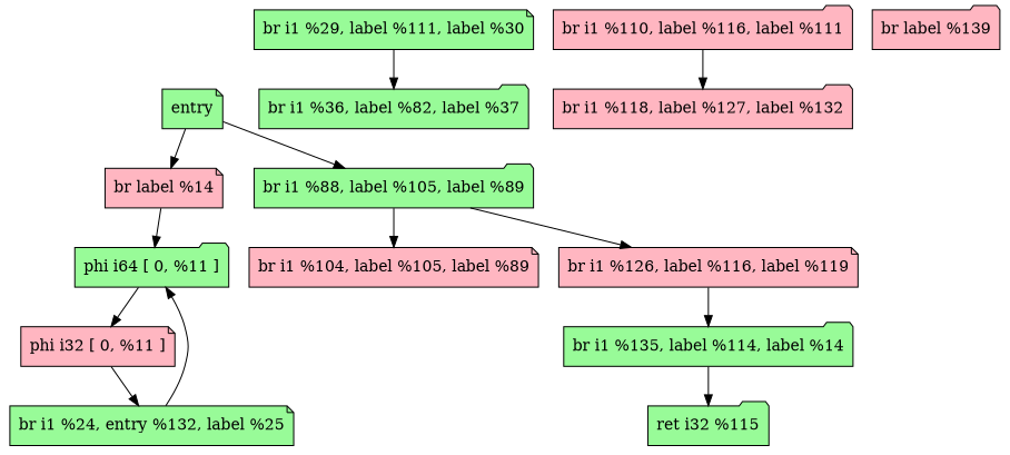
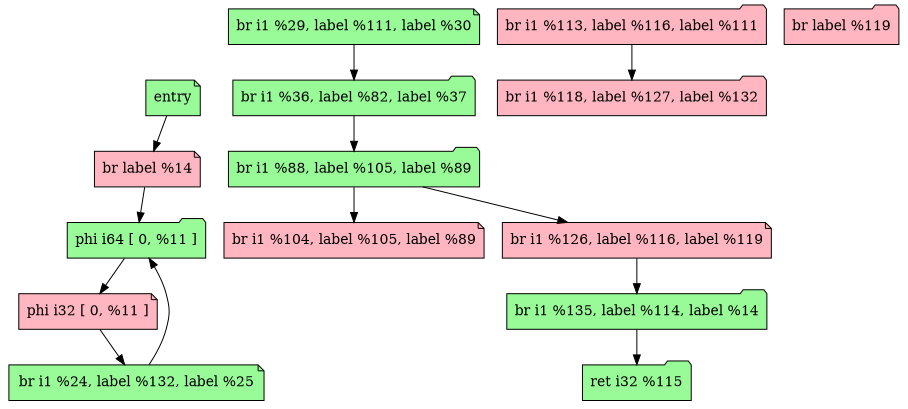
  digraph {
    node [fillcolor=palegreen shape=folder style=filled]
    entry [shape=note]
    "br label %14" [fillcolor=lightpink shape=note]
    "phi i64 [ 0, %11 ]"
    "phi i32 [ 0, %11 ]" [fillcolor=lightpink shape=note]
-   "br i1 %24, label %132, label %25" [shape=note label="br i1 %24, entry %132, label %25"]
+   "br i1 %24, label %132, label %25" [shape=note]
    "br i1 %29, label %111, label %30" [shape=note]
    "br i1 %36, label %82, label %37"
    "br i1 %88, label %105, label %89"
    "br i1 %104, label %105, label %89" [fillcolor=lightpink shape=note]
    "br i1 %126, label %116, label %119" [fillcolor=lightpink shape=note]
-   "br i1 %110, label %116, label %111" [fillcolor=lightpink]
+   "br i1 %110, label %116, label %111" [fillcolor=lightpink label="br i1 %113, label %116, label %111"]
    "br i1 %118, label %127, label %132" [fillcolor=lightpink]
    "br i1 %135, label %114, label %14"
    "ret i32 %115"
-   "br label %119" [fillcolor=lightpink label="br label %139"]
+   "br label %119" [fillcolor=lightpink]
    entry -> "br label %14"
    "br label %14" -> "phi i64 [ 0, %11 ]"
    "phi i64 [ 0, %11 ]" -> "phi i32 [ 0, %11 ]"
    "phi i32 [ 0, %11 ]" -> "br i1 %24, label %132, label %25"
    "br i1 %24, label %132, label %25" -> "phi i64 [ 0, %11 ]"
    "br i1 %29, label %111, label %30" -> "br i1 %36, label %82, label %37"
-   entry -> "br i1 %88, label %105, label %89"
+   "br i1 %36, label %82, label %37" -> "br i1 %88, label %105, label %89"
    "br i1 %88, label %105, label %89" -> "br i1 %104, label %105, label %89"
    "br i1 %88, label %105, label %89" -> "br i1 %126, label %116, label %119"
    "br i1 %126, label %116, label %119" -> "br i1 %135, label %114, label %14"
    "br i1 %110, label %116, label %111" -> "br i1 %118, label %127, label %132"
    "br i1 %135, label %114, label %14" -> "ret i32 %115"
  }
